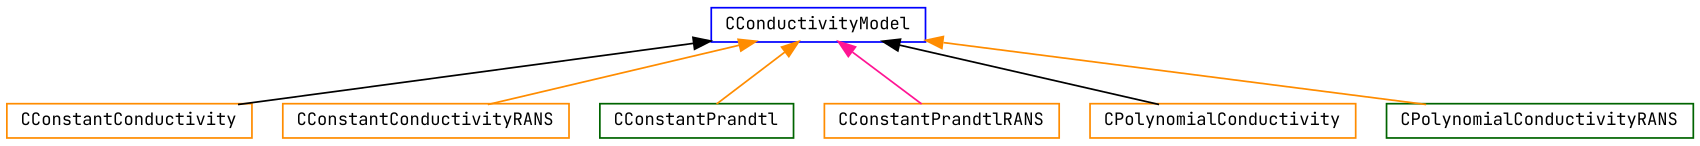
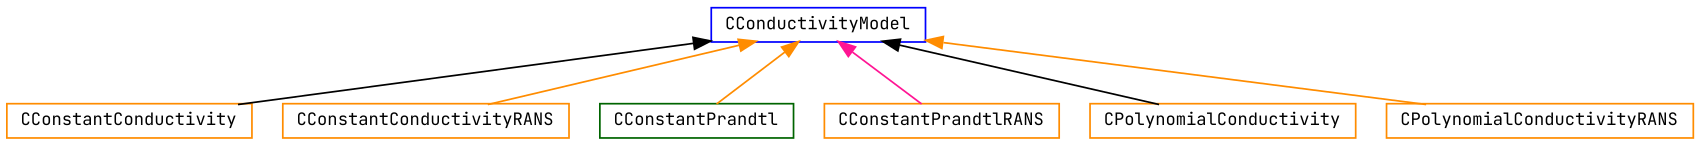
  digraph {
    fontname="JetBrains Mono"
    rankdir=TB
    node [color=darkorange fillcolor=white fontname="JetBrains Mono" fontsize=10 shape=record style=filled]
    edge [color=darkorange dir=back fontname="JetBrains Mono" fontsize=10 labelfontname=Helvetica labelfontsize=10 style=solid]
    n1 [color=blue height=0.2 label=CConductivityModel width=0.4]
    n2 [height=0.2 label=CConstantConductivity width=0.4]
    n3 [height=0.2 label=CConstantConductivityRANS width=0.4]
    n4 [color=darkgreen height=0.2 label=CConstantPrandtl width=0.4]
    n5 [height=0.2 label=CConstantPrandtlRANS width=0.4]
    n6 [height=0.2 label=CPolynomialConductivity width=0.4]
-   n7 [color=darkgreen height=0.2 label=CPolynomialConductivityRANS width=0.4]
+   n7 [height=0.2 label=CPolynomialConductivityRANS width=0.4]
    n1 -> n2 [color=black]
    n1 -> n3
    n1 -> n4
    n1 -> n5 [color=deeppink]
    n1 -> n6 [color=black]
    n1 -> n7
  }
